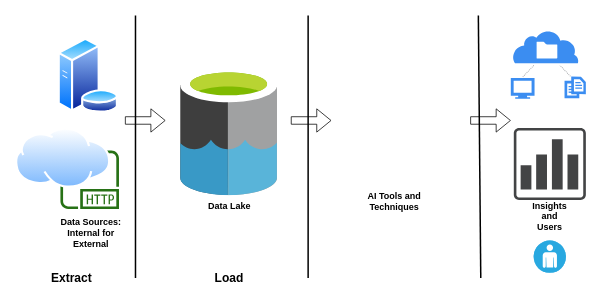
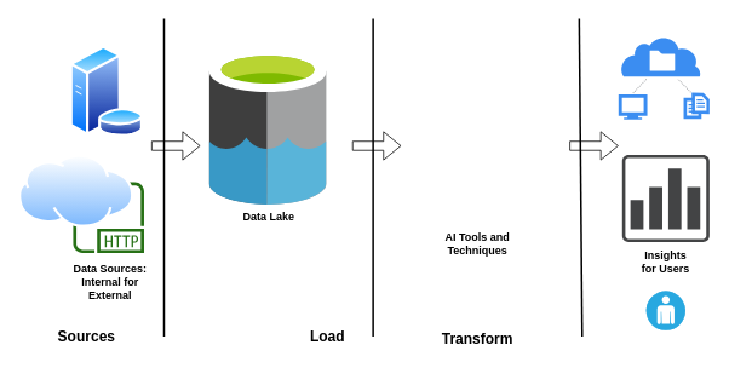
  <mxCell id="0" />
  <mxCell id="1" parent="0" />
  <mxCell id="2" value="" style="outlineConnect=0;fontColor=#232F3E;gradientColor=none;fillColor=#277116;strokeColor=none;dashed=0;verticalLabelPosition=bottom;verticalAlign=top;align=center;html=1;fontSize=12;fontStyle=0;aspect=fixed;pointerEvents=1;shape=mxgraph.aws4.http_protocol;" vertex="1" parent="1"><mxGeometry x="80" y="200" width="78" height="78" as="geometry" /></mxCell>
  <mxCell id="3" value="" style="aspect=fixed;perimeter=ellipsePerimeter;html=1;align=center;shadow=0;dashed=0;spacingTop=3;image;image=img/lib/active_directory/internet_cloud.svg;" vertex="1" parent="1"><mxGeometry x="20" y="170" width="126.98" height="80" as="geometry" /></mxCell>
  <mxCell id="4" value="" style="aspect=fixed;perimeter=ellipsePerimeter;html=1;align=center;shadow=0;dashed=0;spacingTop=3;image;image=img/lib/active_directory/database_server.svg;" vertex="1" parent="1"><mxGeometry x="76" y="50" width="82" height="100" as="geometry" /></mxCell>
  <mxCell id="5" value="" style="shape=image;html=1;verticalAlign=top;verticalLabelPosition=bottom;labelBackgroundColor=#ffffff;imageAspect=0;aspect=fixed;image=https://cdn2.iconfinder.com/data/icons/business-process-1/512/epc-128.png" vertex="1" parent="1"><mxGeometry x="461" y="100" width="128" height="128" as="geometry" /></mxCell>
  <mxCell id="6" value="" style="html=1;aspect=fixed;strokeColor=none;shadow=0;align=center;verticalAlign=top;fillColor=#3B8DF1;shape=mxgraph.gcp2.cloud_connected_insight" vertex="1" parent="1"><mxGeometry x="680" y="40" width="100" height="91" as="geometry" /></mxCell>
  <mxCell id="7" value="" style="pointerEvents=1;shadow=0;dashed=0;html=1;strokeColor=none;fillColor=#434445;aspect=fixed;labelPosition=center;verticalLabelPosition=bottom;verticalAlign=top;align=center;outlineConnect=0;shape=mxgraph.vvd.vrealize_log_insight;" vertex="1" parent="1"><mxGeometry x="684" y="170" width="96" height="96" as="geometry" /></mxCell>
  <mxCell id="8" value="AI Tools and Techniques" style="text;html=1;strokeColor=none;fillColor=none;align=center;verticalAlign=middle;whiteSpace=wrap;rounded=0;fontStyle=1" vertex="1" parent="1"><mxGeometry x="480" y="248" width="90" height="40" as="geometry" /></mxCell>
  <mxCell id="9" value="&lt;b&gt;Data Sources:&lt;br&gt;Internal for External&lt;/b&gt;" style="text;html=1;strokeColor=none;fillColor=none;align=center;verticalAlign=middle;whiteSpace=wrap;rounded=0;" vertex="1" parent="1"><mxGeometry x="76" y="300" width="90" height="20" as="geometry" /></mxCell>
- <mxCell id="10" value="&lt;b&gt;Insights&lt;br&gt;and Users&lt;br&gt;&lt;/b&gt;" style="text;html=1;strokeColor=none;fillColor=none;align=center;verticalAlign=middle;whiteSpace=wrap;rounded=0;" vertex="1" parent="1"><mxGeometry x="702" y="278" width="60" height="20" as="geometry" /></mxCell>
+ <mxCell id="10" value="&lt;b&gt;Insights&lt;br&gt;for Users&lt;br&gt;&lt;/b&gt;" style="text;html=1;strokeColor=none;fillColor=none;align=center;verticalAlign=middle;whiteSpace=wrap;rounded=0;" vertex="1" parent="1"><mxGeometry x="702" y="278" width="60" height="20" as="geometry" /></mxCell>
  <mxCell id="11" value="" style="shape=flexArrow;endArrow=classic;html=1;" edge="1" parent="1"><mxGeometry width="50" height="50" relative="1" as="geometry"><mxPoint x="166" y="160" as="sourcePoint" /><mxPoint x="220" y="160" as="targetPoint" /></mxGeometry></mxCell>
  <mxCell id="12" value="" style="shape=flexArrow;endArrow=classic;html=1;" edge="1" parent="1"><mxGeometry width="50" height="50" relative="1" as="geometry"><mxPoint x="387" y="160" as="sourcePoint" /><mxPoint x="441" y="160" as="targetPoint" /></mxGeometry></mxCell>
  <mxCell id="13" value="" style="shape=flexArrow;endArrow=classic;html=1;" edge="1" parent="1"><mxGeometry width="50" height="50" relative="1" as="geometry"><mxPoint x="626" y="160" as="sourcePoint" /><mxPoint x="680" y="160" as="targetPoint" /></mxGeometry></mxCell>
  <mxCell id="14" value="" style="endArrow=none;html=1;strokeWidth=2;" edge="1" parent="1"><mxGeometry width="50" height="50" relative="1" as="geometry"><mxPoint x="180" y="370" as="sourcePoint" /><mxPoint x="180" y="20" as="targetPoint" /></mxGeometry></mxCell>
  <mxCell id="15" value="" style="endArrow=none;html=1;strokeWidth=2;" edge="1" parent="1"><mxGeometry width="50" height="50" relative="1" as="geometry"><mxPoint x="410" y="370" as="sourcePoint" /><mxPoint x="410" y="20" as="targetPoint" /></mxGeometry></mxCell>
  <mxCell id="16" value="" style="endArrow=none;html=1;strokeWidth=2;" edge="1" parent="1"><mxGeometry width="50" height="50" relative="1" as="geometry"><mxPoint x="640" y="370" as="sourcePoint" /><mxPoint x="636.763" y="20" as="targetPoint" /></mxGeometry></mxCell>
- <mxCell id="17" value="&lt;b&gt;&lt;font style=&quot;font-size: 16px&quot;&gt;Extract&lt;/font&gt;&lt;/b&gt;" style="text;html=1;strokeColor=none;fillColor=none;align=center;verticalAlign=middle;whiteSpace=wrap;rounded=0;" vertex="1" parent="1"><mxGeometry x="50" y="360" width="90" height="20" as="geometry" /></mxCell>
- <mxCell id="19" value="&lt;b&gt;&lt;font style=&quot;font-size: 16px&quot;&gt;Load&lt;/font&gt;&lt;/b&gt;" style="text;html=1;strokeColor=none;fillColor=none;align=center;verticalAlign=middle;whiteSpace=wrap;rounded=0;" vertex="1" parent="1"><mxGeometry x="259.6" y="360" width="90" height="20" as="geometry" /></mxCell>
+ <mxCell id="17" value="&lt;b&gt;&lt;font style=&quot;font-size: 16px&quot;&gt;Sources&lt;/font&gt;&lt;/b&gt;" style="text;html=1;strokeColor=none;fillColor=none;align=center;verticalAlign=middle;whiteSpace=wrap;rounded=0;" vertex="1" parent="1"><mxGeometry x="50" y="360" width="90" height="20" as="geometry" /></mxCell>
+ <mxCell id="18" value="&lt;b&gt;&lt;font style=&quot;font-size: 16px&quot;&gt;Transform&lt;/font&gt;&lt;/b&gt;" style="text;html=1;strokeColor=none;fillColor=none;align=center;verticalAlign=middle;whiteSpace=wrap;rounded=0;" vertex="1" parent="1"><mxGeometry x="480" y="363" width="90" height="20" as="geometry" /></mxCell>
+ <mxCell id="19" value="&lt;b&gt;&lt;font style=&quot;font-size: 16px&quot;&gt;Load&lt;/font&gt;&lt;/b&gt;" style="text;html=1;strokeColor=none;fillColor=none;align=center;verticalAlign=middle;whiteSpace=wrap;rounded=0;" vertex="1" parent="1"><mxGeometry x="314.6" y="360" width="90" height="20" as="geometry" /></mxCell>
  <mxCell id="20" value="" style="fillColor=#28A8E0;verticalLabelPosition=bottom;html=1;strokeColor=#ffffff;verticalAlign=top;align=center;points=[[0.145,0.145,0],[0.5,0,0],[0.855,0.145,0],[1,0.5,0],[0.855,0.855,0],[0.5,1,0],[0.145,0.855,0],[0,0.5,0]];pointerEvents=1;shape=mxgraph.cisco_safe.compositeIcon;bgIcon=ellipse;resIcon=mxgraph.cisco_safe.capability.user;" vertex="1" parent="1"><mxGeometry x="710.5" y="320" width="43" height="43" as="geometry" /></mxCell>
- <mxCell id="21" value="&lt;b&gt;Data Lake&lt;/b&gt;" style="aspect=fixed;html=1;points=[];align=center;image;fontSize=12;image=img/lib/mscae/Data_Lake.svg;" vertex="1" parent="1"><mxGeometry x="240" y="90" width="129.2" height="170" as="geometry" /></mxCell>
+ <mxCell id="21" value="&lt;b&gt;Data Lake&lt;/b&gt;" style="aspect=fixed;html=1;points=[];align=center;image;fontSize=12;image=img/lib/mscae/Data_Lake.svg;" vertex="1" parent="1"><mxGeometry x="230" y="55" width="129.2" height="170" as="geometry" /></mxCell>
